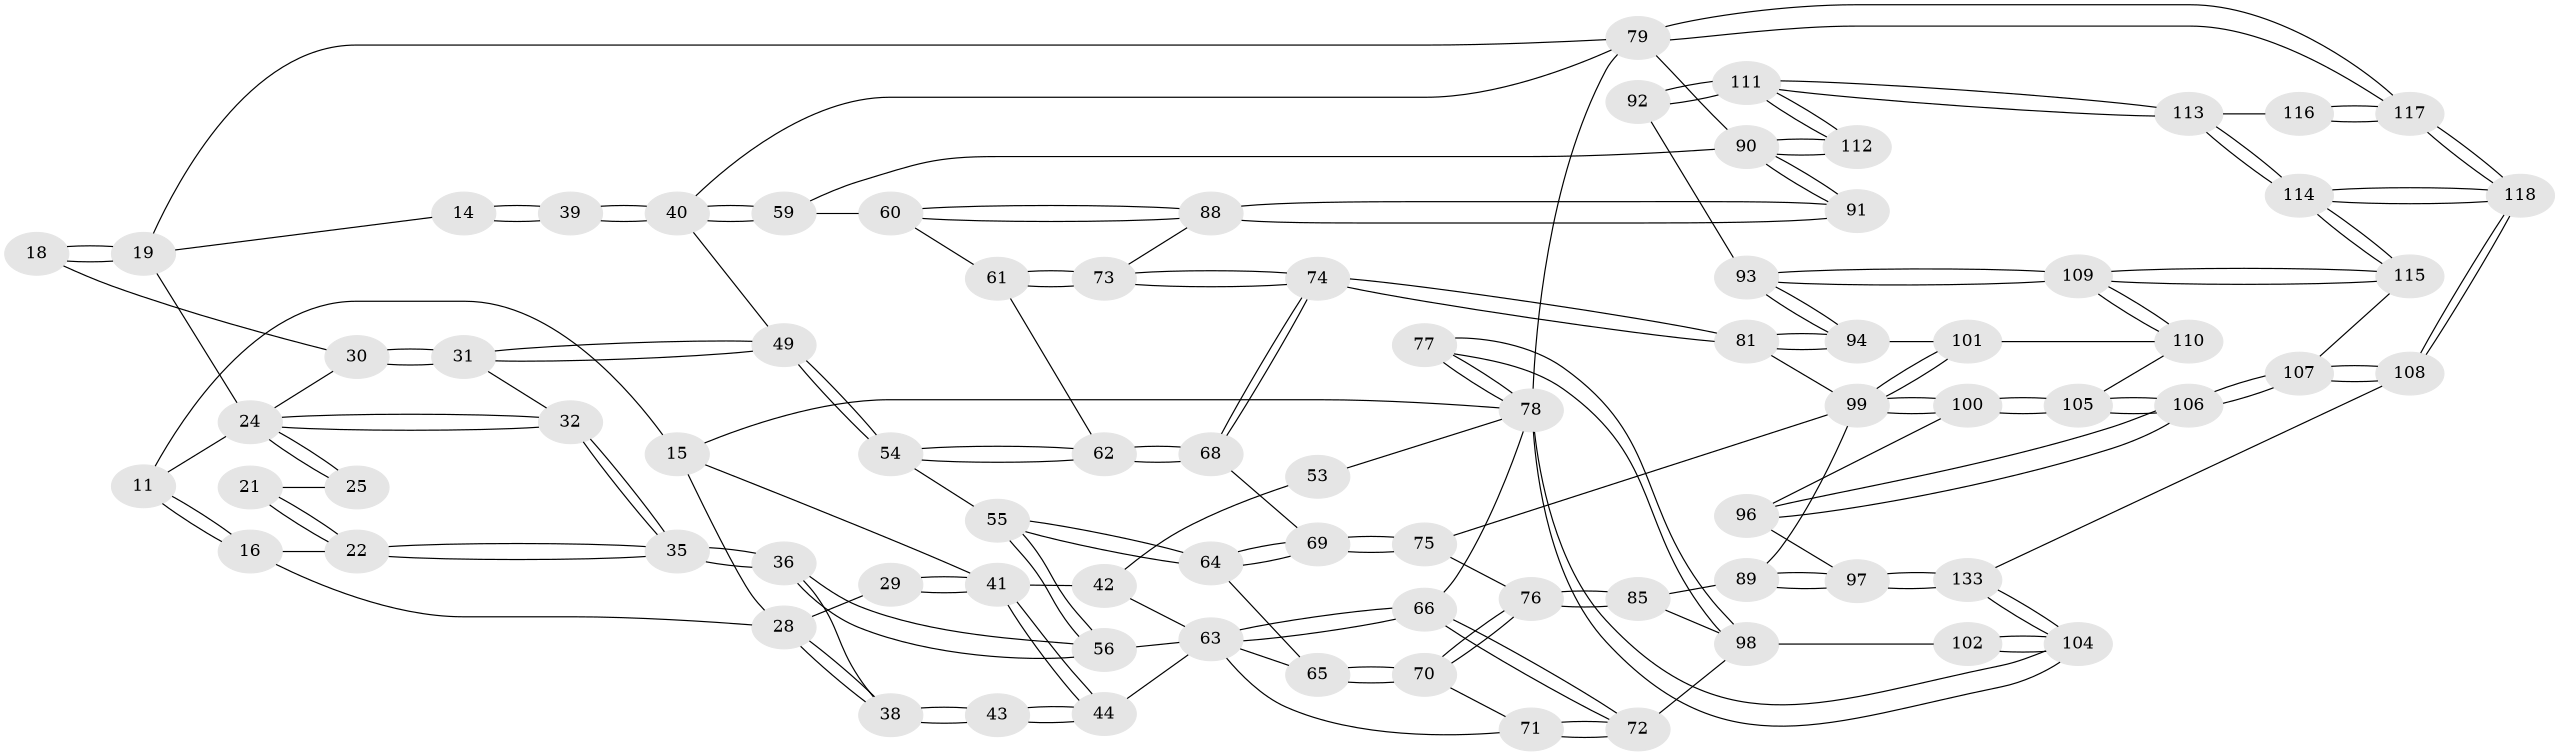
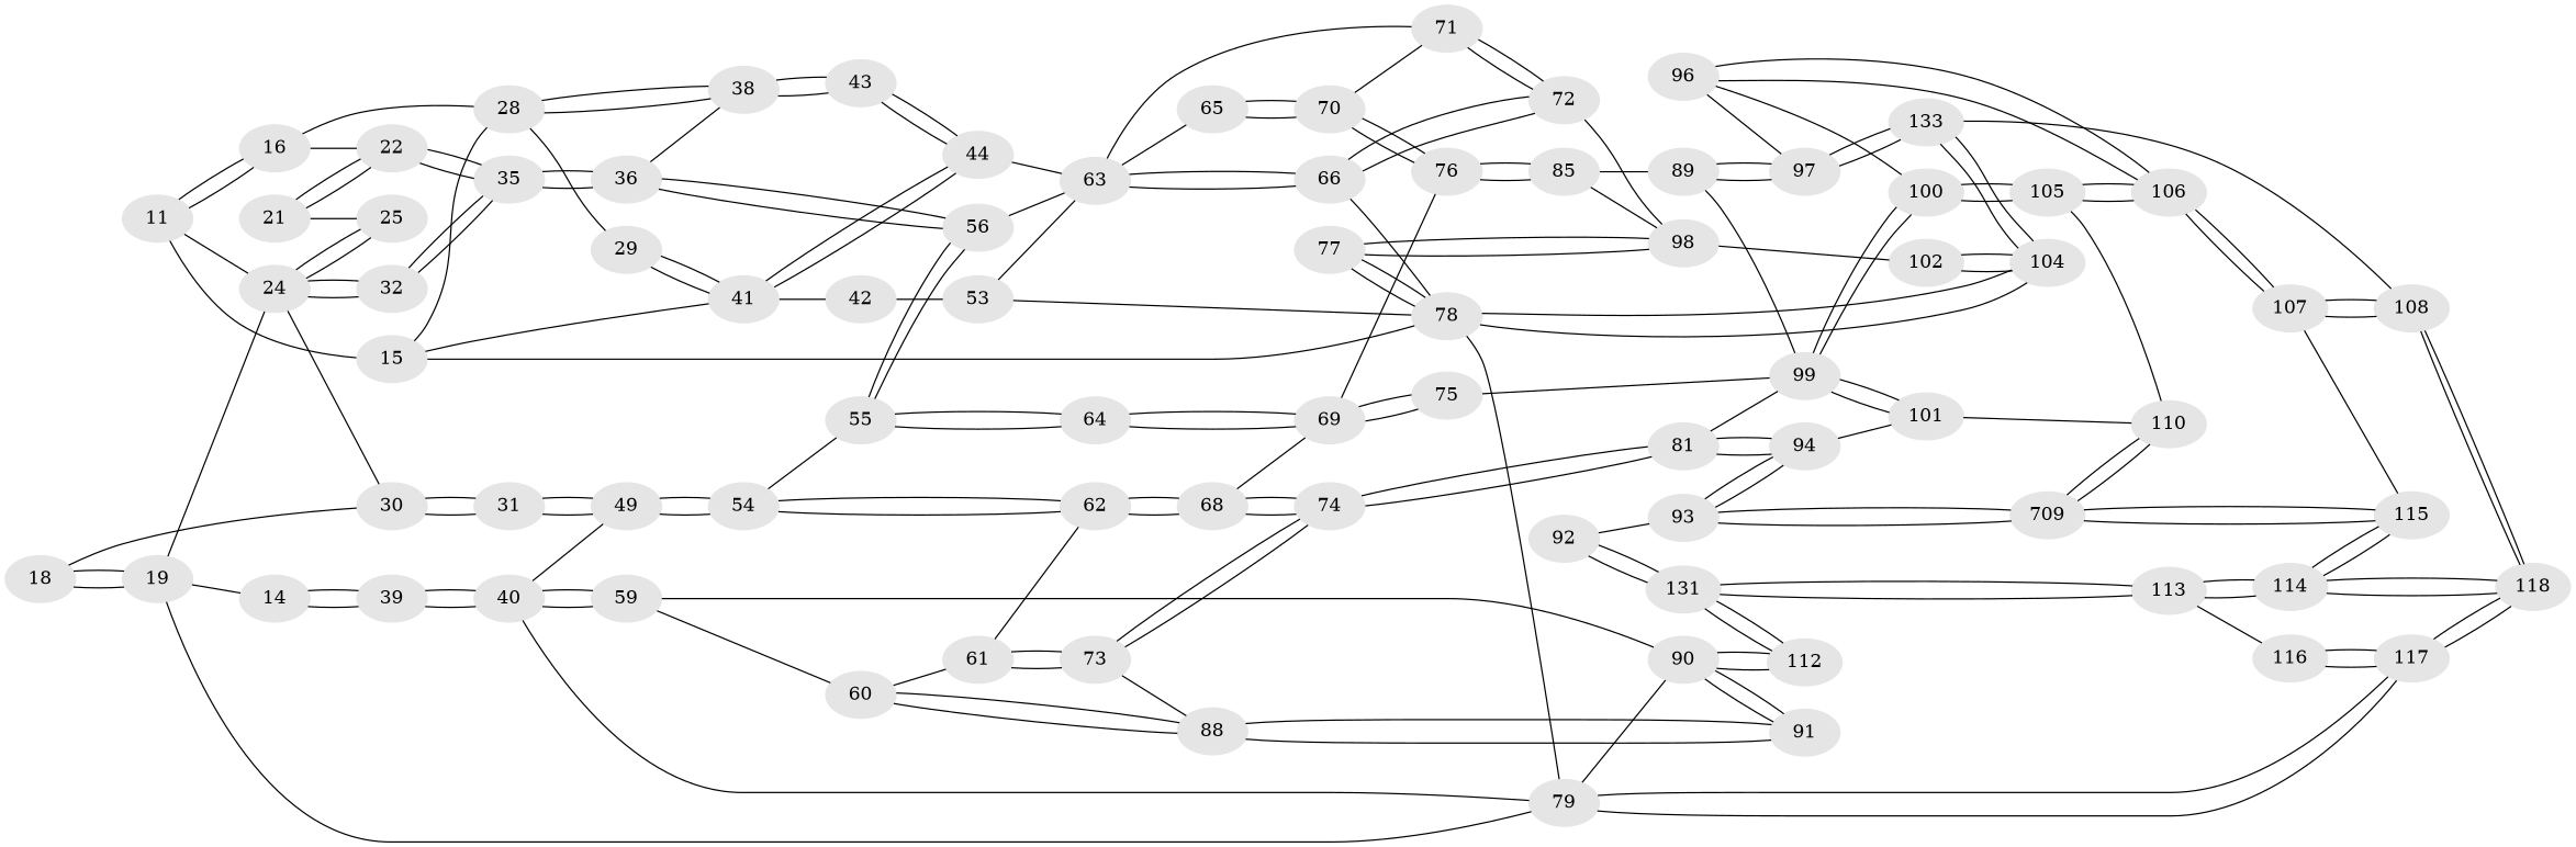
  graph {
    rankdir=LR
    node [color=gray90 style=filled]
    15 [super="+7+14"]
    11
    16
    24 [super="+23+10"]
    28 [super="+17+13"]
    78 [super="+4+67"]
    41
    22
    30 [super="+27+26"]
    25 [super="+20"]
    32
    29
    38 [super="+37"]
    53 [super="+47+52"]
    42
    79 [super="+3"]
    104
    35
    19 [super="+2+8"]
    18
    n21 [label=14]
    31
    39
    90 [super="+80"]
    117
    21
    36
    43
    44
    49
    54
    40
    56
    63 [super="+58"]
    59
    60
    65
    66
    71
    55
    62
    64
    68
    69
    61
    88
    91
    112
    73
    74
    70
    72
    75
    76
    98 [super="+87"]
    81
    99 [super="+82+84"]
    85
    102
    94
    101
    100 [super="+95"]
    89
    77
    118
    97
    n67 [label=133]
    92
    93
-   111
-   109
+   111 [label=131]
+   109 [label=709]
    113
    110
    115
    96
    106
    105
    107
    108
    114
    116
    15 -- 28 [weight=2]
    15 -- 78 [weight=2]
    15 -- 41
    11 -- 15
    11 -- 16
    11 -- 16
    11 -- 24
    16 -- 28
    16 -- 22
    24 -- 30
    24 -- 25 [weight=2]
    24 -- 25
    24 -- 32
    24 -- 32
    28 -- 29 [weight=2]
    28 -- 38
    28 -- 38
    78 -- 79 [weight=2]
    78 -- 104
    78 -- 104
    41 -- 42
    41 -- 44
    41 -- 44
    22 -- 35
    22 -- 35
    30 -- 31
    30 -- 31
    32 -- 35
    32 -- 35
    29 -- 41
    29 -- 41
    38 -- 43 [weight=2]
    38 -- 43
    53 -- 78
-   42 -- 63 [weight=2]
+   53 -- 63 [weight=2]
    42 -- 53
    79 -- 90
    79 -- 117
    79 -- 117
    35 -- 36
    35 -- 36
    19 -- 24
    19 -- 79
    19 -- n21
    18 -- 30
    18 -- 19 [weight=2]
    18 -- 19
    n21 -- 39
    n21 -- 39
-   31 -- 32
    31 -- 49
    31 -- 49
    39 -- 40
    39 -- 40
    90 -- 91
    90 -- 91
    90 -- 112
    90 -- 112
    117 -- 118
    117 -- 118
    21 -- 22
    21 -- 22
    21 -- 25 [weight=2]
    36 -- 38
    36 -- 56
    36 -- 56
    43 -- 44
    43 -- 44
    44 -- 63
    49 -- 54
    49 -- 54
    54 -- 55
    54 -- 62
    54 -- 62
    40 -- 79
    40 -- 49
    40 -- 59
    40 -- 59
    56 -- 63
    63 -- 65
    63 -- 66
    63 -- 66
    63 -- 71
    59 -- 90
    59 -- 60
    60 -- 61
    60 -- 88
    60 -- 88
    65 -- 70
    65 -- 70
    66 -- 78
    66 -- 72
    66 -- 72
    71 -- 72
    71 -- 72
    55 -- 56
    55 -- 56
    55 -- 64
    55 -- 64
    62 -- 68
    62 -- 68
-   64 -- 65
    64 -- 69
    64 -- 69
    68 -- 69
    68 -- 74
    68 -- 74
    69 -- 75
    69 -- 75
    61 -- 62
    61 -- 73
    61 -- 73
    88 -- 91
    88 -- 91
    73 -- 88
    73 -- 74
    73 -- 74
    74 -- 81
    74 -- 81
    70 -- 71
    70 -- 76
    70 -- 76
    72 -- 98
-   75 -- 76
+   69 -- 76
    75 -- 99
    76 -- 85
    76 -- 85
    98 -- 102 [weight=2]
    81 -- 99
    81 -- 94
    81 -- 94
    99 -- 101
    99 -- 101
    99 -- 100 [weight=2]
    99 -- 100
    85 -- 98
    85 -- 89
    102 -- 104
    102 -- 104
    94 -- 101
    101 -- 110
    100 -- 105
    100 -- 105
    89 -- 99
    89 -- 97
    89 -- 97
    77 -- 78 [weight=2]
    77 -- 78
    77 -- 98
    77 -- 98
    97 -- n67
    97 -- n67
    n67 -- 104
    n67 -- 104
    n67 -- 108
    92 -- 93
    92 -- 111
    92 -- 111
    93 -- 94
    93 -- 94
    93 -- 109
    93 -- 109
    111 -- 112
    111 -- 112
    111 -- 113
    111 -- 113
    109 -- 110
    109 -- 110
    109 -- 115
    109 -- 115
    113 -- 114
    113 -- 114
    113 -- 116
    96 -- 100
    96 -- 97
    96 -- 106
    96 -- 106
    106 -- 107
    106 -- 107
    105 -- 110
    105 -- 106
    105 -- 106
    107 -- 115
    107 -- 108
    107 -- 108
    108 -- 118
    108 -- 118
    114 -- 118
    114 -- 118
    114 -- 115
    114 -- 115
    116 -- 117
    116 -- 117
  }
